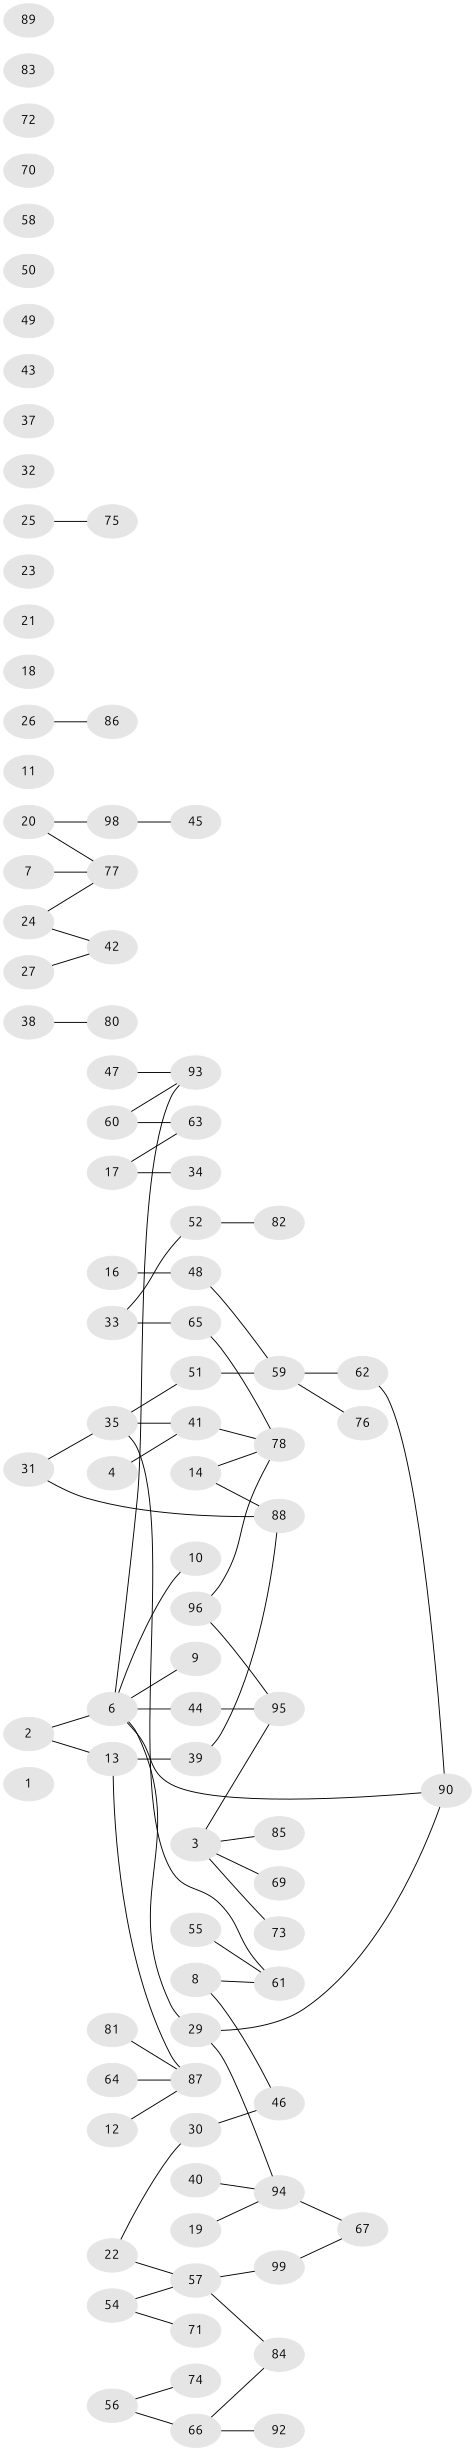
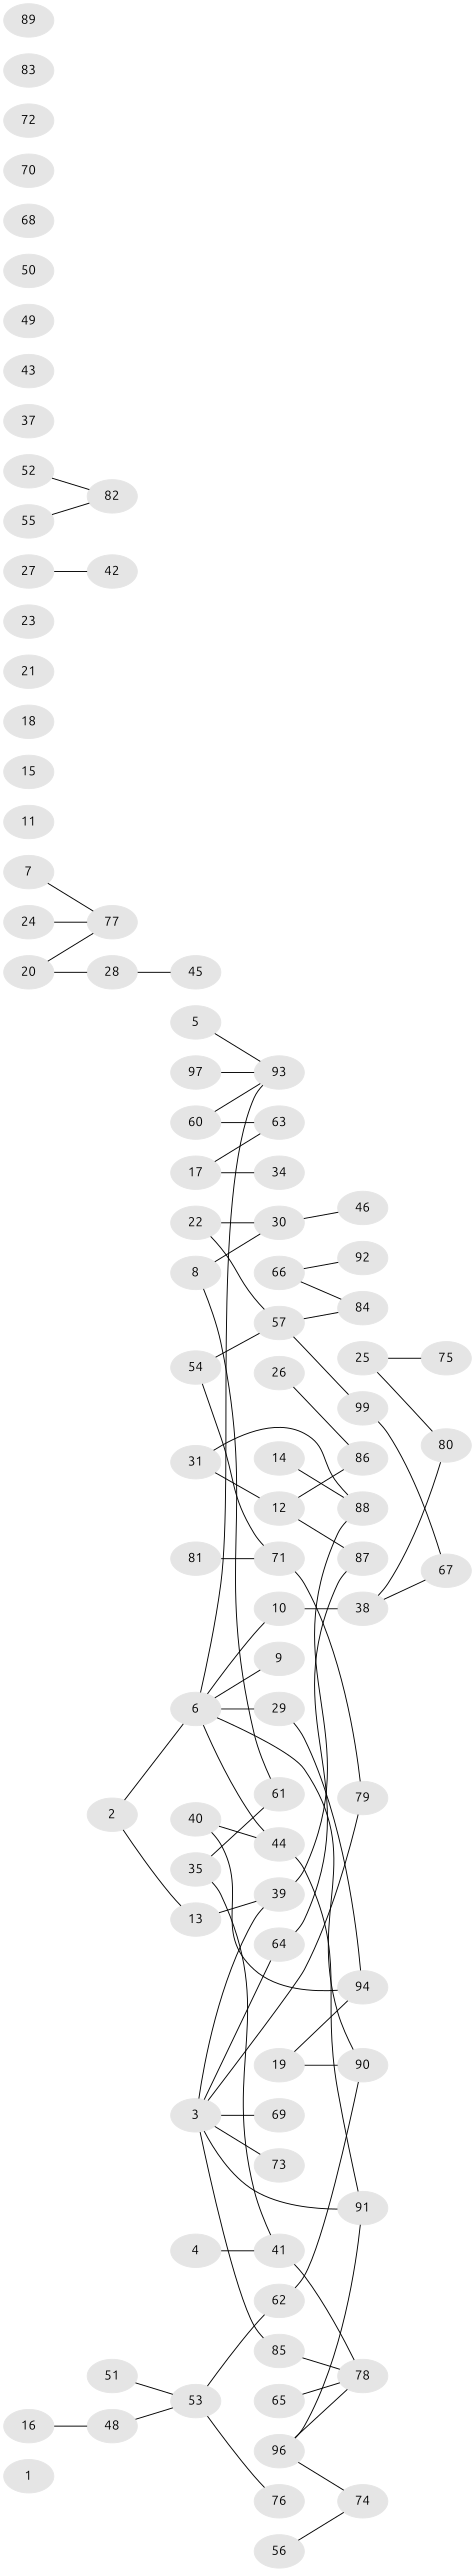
  graph {
    fontname=Ubuntu
    rankdir=LR
    node [color=gray90 fontname=Ubuntu style=filled]
    edge [fontname=Ubuntu]
    1
    2
    6
    13
    93
    9
    10
    29
    44
    90
    39
    87
    3
    64
    69
    73
+   79
    85
-   91 [label=95]
+   91
    88
    4
    41
    78
+   5
    38
    94
    7
    77
    8
    46
    61
    80
    67
    11
    12
    86
    14
+   15
    16
    48
-   53 [label=59]
+   53
    17
    34
    63
    18
    19
    71
    20
-   28 [label=98]
+   28
    45
    21
    22
    30
    57
    n55 [label=99]
    84
    23
    24
    42
    25
    75
    26
    27
    31
    35
    51
-   32
-   33
    52
    65
    82
    n72 [label=96]
    74
    37
    40
    43
-   47
+   47 [label=97]
    62
    76
    49
    50
    54
    55
    56
    66
    92
    60
-   68 [label=58]
+   68
    70
    72
    81
    83
    89
    2 -- 6
    2 -- 13
    6 -- 93
    6 -- 9
    6 -- 10
    6 -- 29
    6 -- 44
    6 -- 90
    13 -- 39
-   13 -- 87
-   29 -- 90
+   10 -- 38
+   19 -- 90
    29 -- 94
    44 -- 91
    39 -- 88
+   3 -- 39
+   3 -- 64
    3 -- 69
    3 -- 73
+   3 -- 79
    3 -- 85
    3 -- 91
    64 -- 87
    4 -- 41
    41 -- 78
+   5 -- 93
    38 -- 80
-   94 -- 67
+   38 -- 67
    7 -- 77
-   8 -- 46
+   8 -- 30
    8 -- 61
    12 -- 87
+   12 -- 86
    14 -- 88
-   14 -- 78
+   85 -- 78
    16 -- 48
    48 -- 53
    53 -- 62
    53 -- 76
    17 -- 34
    17 -- 63
    19 -- 94
+   71 -- 79
    20 -- 77
    20 -- 28
    28 -- 45
    22 -- 30
    22 -- 57
    30 -- 46
    57 -- n55
    57 -- 84
    n55 -- 67
    24 -- 77
-   24 -- 42
+   25 -- 80
    25 -- 75
    26 -- 86
    27 -- 42
    31 -- 88
-   31 -- 35
+   31 -- 12
    35 -- 41
    35 -- 61
-   35 -- 51
    51 -- 53
-   33 -- 52
-   33 -- 65
    52 -- 82
    65 -- 78
    n72 -- 91
    n72 -- 78
+   n72 -- 74
+   40 -- 44
    40 -- 94
    47 -- 93
    62 -- 90
    54 -- 71
    54 -- 57
-   55 -- 61
+   55 -- 82
    56 -- 74
-   56 -- 66
    66 -- 84
    66 -- 92
    60 -- 93
    60 -- 63
-   81 -- 87
+   81 -- 71
  }
